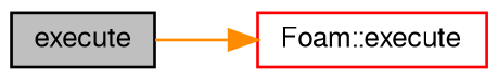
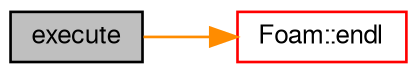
  digraph {
    rankdir=LR
    node [fontname=FreeSans fontsize=10 shape=record]
    n1 [color=black fillcolor=grey75 fontcolor=black height=0.2 label=execute style=filled width=0.4]
-   n2 [color=red height=0.2 label="Foam::execute" width=0.4]
+   n2 [color=red height=0.2 label="Foam::endl" width=0.4]
    n1 -> n2 [color=darkorange fontname=FreeSans fontsize=10 labelfontname=FreeSans labelfontsize=10 style=solid]
  }
